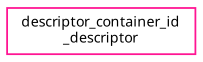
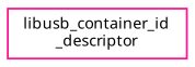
  digraph {
    rankdir=LR
-   n1 [color=deeppink fillcolor=white fontname=Sans fontsize=8 height=0.2 label="descriptor_container_id\l_descriptor" shape=record style=filled width=0.4]
+   n1 [color=deeppink fillcolor=white fontname=Sans fontsize=8 height=0.2 label="libusb_container_id\l_descriptor" shape=record style=filled width=0.4]
  }
